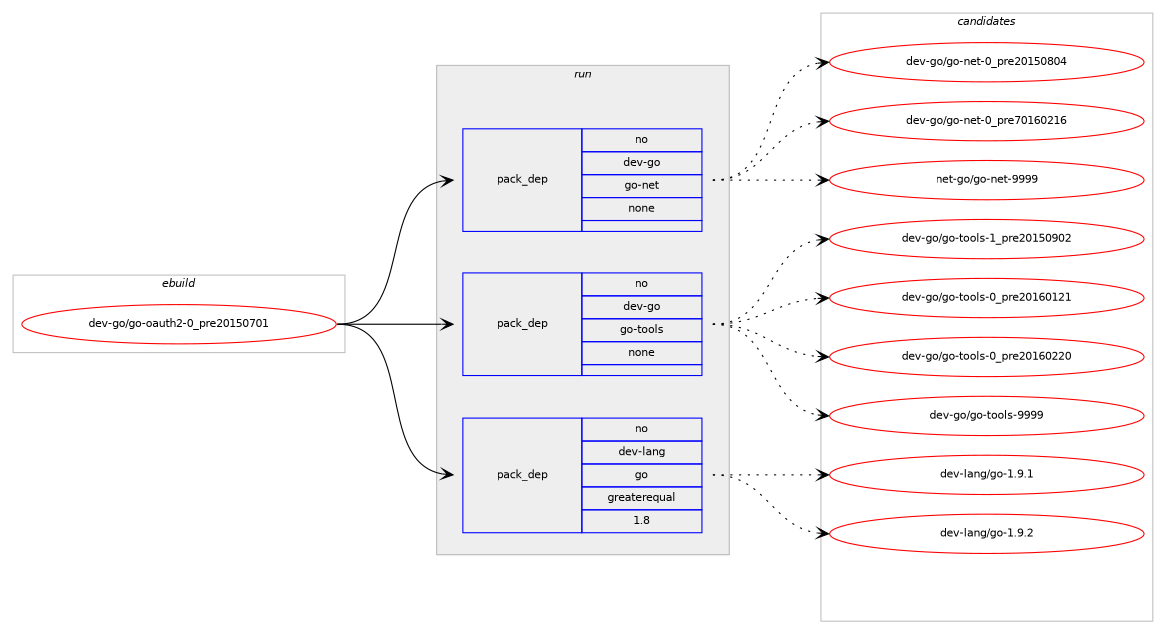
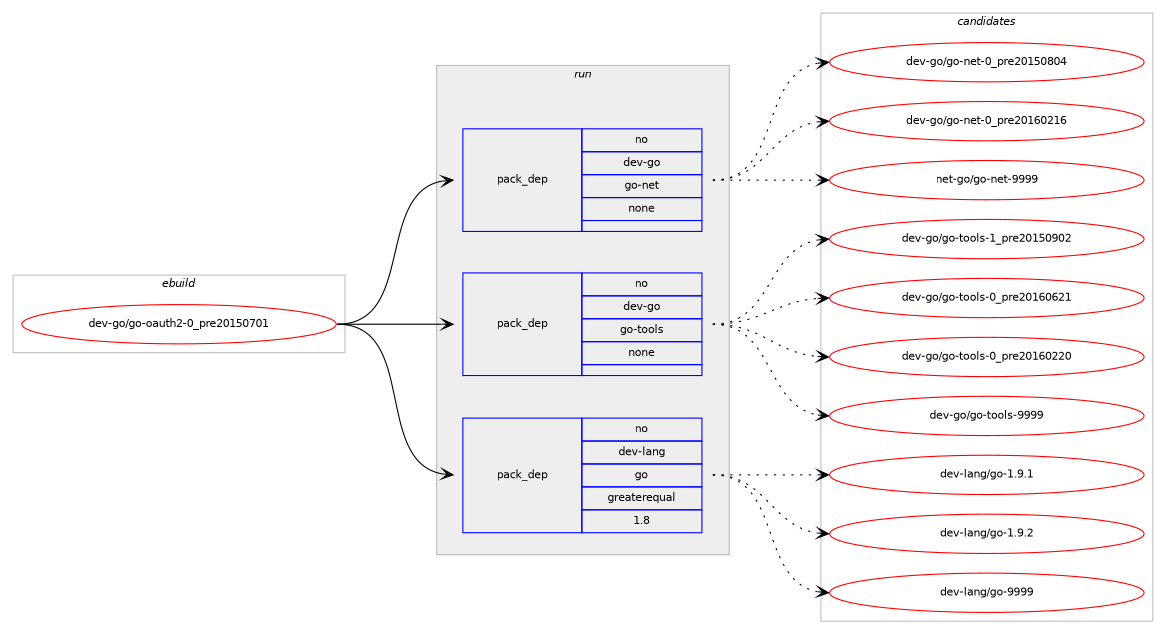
  digraph {
    compound=true
    concentrate=true
    fontname=Helvetica
    fontsize=10
    newrank=true
    rankdir=LR
    ranksep=1.5
    node [color=red fontname=Helvetica fontsize=10]
    edge [arrowhead=vee headport=w style=dotted tailport=e weight=100]
    n1 [label="dev-go/go-oauth2-0_pre20150701" width=4]
    n2 [color=blue label=<<TABLE BORDER="0" CELLBORDER="1" CELLSPACING="0" CELLPADDING="4" WIDTH="220"><TR><TD ROWSPAN="6" CELLPADDING="30">pack_dep</TD></TR><TR><TD WIDTH="110">no</TD></TR><TR><TD>dev-go</TD></TR><TR><TD>go-net</TD></TR><TR><TD>none</TD></TR><TR><TD></TD></TR></TABLE>> shape=none]
    n3 [color=blue label=<<TABLE BORDER="0" CELLBORDER="1" CELLSPACING="0" CELLPADDING="4" WIDTH="220"><TR><TD ROWSPAN="6" CELLPADDING="30">pack_dep</TD></TR><TR><TD WIDTH="110">no</TD></TR><TR><TD>dev-go</TD></TR><TR><TD>go-tools</TD></TR><TR><TD>none</TD></TR><TR><TD></TD></TR></TABLE>> shape=none]
    n4 [color=blue label=<<TABLE BORDER="0" CELLBORDER="1" CELLSPACING="0" CELLPADDING="4" WIDTH="220"><TR><TD ROWSPAN="6" CELLPADDING="30">pack_dep</TD></TR><TR><TD WIDTH="110">no</TD></TR><TR><TD>dev-lang</TD></TR><TR><TD>go</TD></TR><TR><TD>greaterequal</TD></TR><TR><TD>1.8</TD></TR></TABLE>> shape=none]
    n5 [label="dev-go/go-net-0_pre20150804" width=4]
-   n6 [label="dev-go/go-net-0_pre70160216" width=4]
+   n6 [label="dev-go/go-net-0_pre20160216" width=4]
    n7 [label="net-go/go-net-9999" width=4]
    n8 [label="dev-go/go-tools-1_pre20150902" width=4]
-   n9 [label="dev-go/go-tools-0_pre20160121" width=4]
+   n9 [label="dev-go/go-tools-0_pre20160621" width=4]
    n10 [label="dev-go/go-tools-0_pre20160220" width=4]
    n11 [label="dev-go/go-tools-9999" width=4]
    n12 [label="dev-lang/go-1.9.1" width=4]
    n13 [label="dev-lang/go-1.9.2" width=4]
+   n14 [label="dev-lang/go-9999" width=4]
    subgraph cluster_1 {
      color=gray
      label=<<i>ebuild</i>>
      rank=same
      n1
    }
    subgraph cluster_2 {
      color=gray
      label=<<i>dependencies</i>>
      subgraph cluster_3 {
        color=gray
        fillcolor="#eeeeee"
        label=<<i>compile</i>>
        style=filled
        subgraph sub_4 {
          color=gray
          fillcolor="#eeeeee"
          label=<<i>compile</i>>
          style=filled
          n2
        }
        subgraph sub_5 {
          color=gray
          fillcolor="#eeeeee"
          label=<<i>compile</i>>
          style=filled
          n3
        }
        subgraph sub_6 {
          color=gray
          fillcolor="#eeeeee"
          label=<<i>compile</i>>
          style=filled
          n4
        }
      }
      subgraph cluster_7 {
        color=gray
        fillcolor="#eeeeee"
        label=<<i>compile and run</i>>
        style=filled
      }
      subgraph cluster_8 {
        color=gray
        fillcolor="#eeeeee"
        label=<<i>run</i>>
        style=filled
      }
    }
    subgraph cluster_9 {
      color=gray
      label=<<i>candidates</i>>
      rank=same
      subgraph sub_10 {
        color=black
        label=<<i>candidates</i>>
        nodesep=1
        rank=same
        n5
        n6
        n7
      }
      subgraph sub_11 {
        color=black
        label=<<i>candidates</i>>
        nodesep=1
        rank=same
        n8
        n9
        n10
        n11
      }
      subgraph sub_12 {
        color=black
        label=<<i>candidates</i>>
        nodesep=1
        rank=same
        n12
        n13
+       n14
      }
    }
    n1 -> n2 [style=solid weight=20]
    n1 -> n3 [style=solid weight=20]
    n1 -> n4 [style=solid weight=20]
    n2 -> n5
    n2 -> n6
    n2 -> n7
    n3 -> n8
    n3 -> n9
    n3 -> n10
    n3 -> n11
    n4 -> n12
    n4 -> n13
+   n4 -> n14
  }
